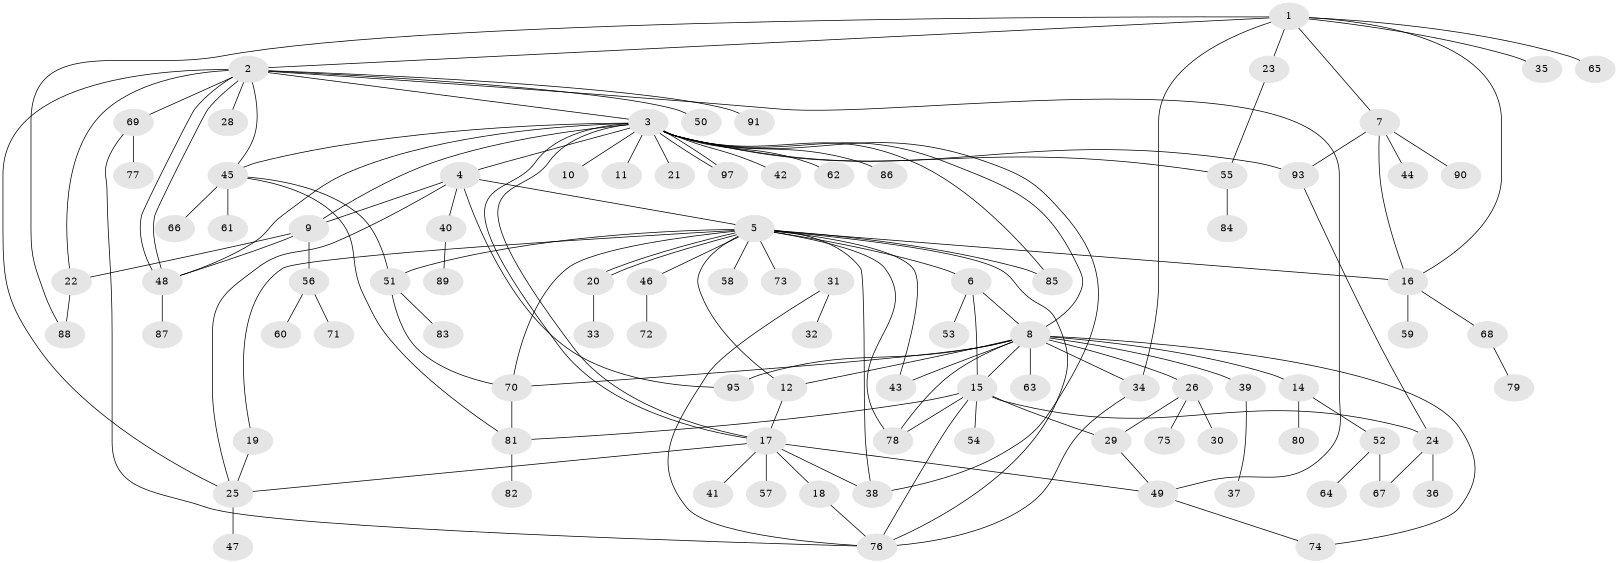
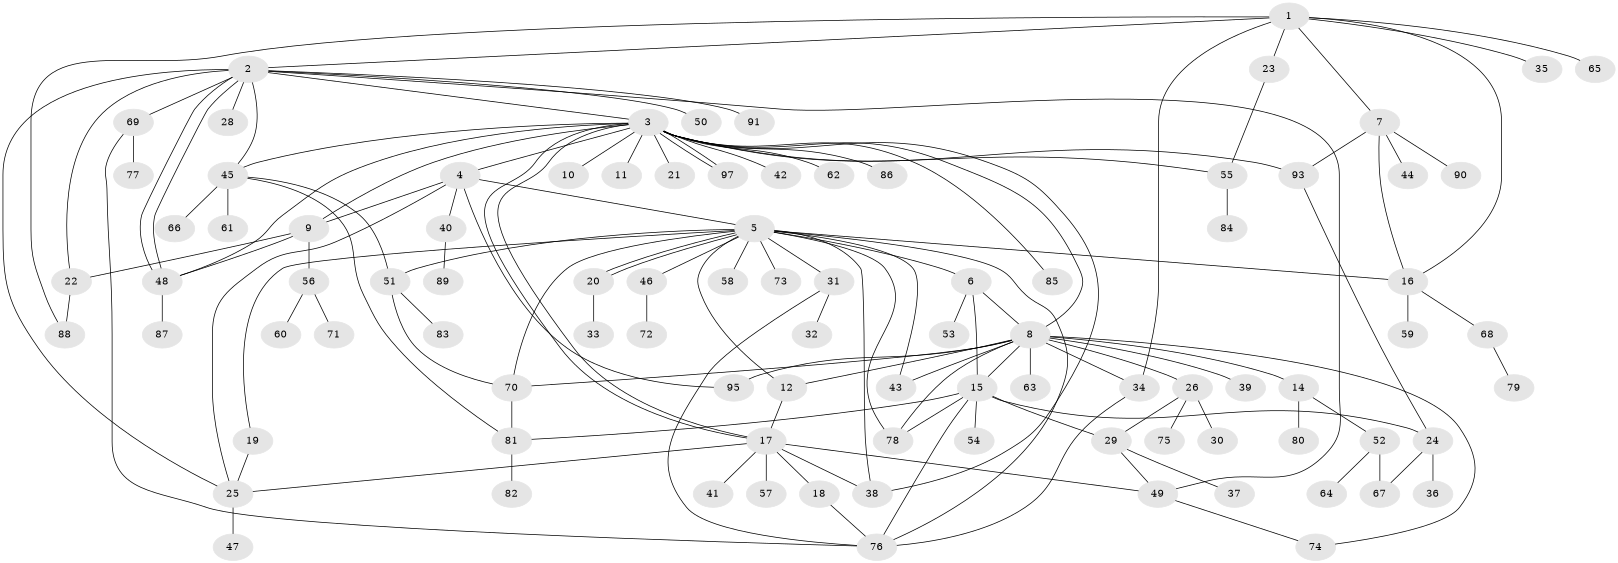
  graph {
    node [color=gray90 style=filled]
    1
    2
    7
    16
    23
    34
    35
    65
    88
    3
    22
    25
    28
    45
    48
    49
    50
    69
    91
    n20 [label=93]
    44
    90
    59
    68
    55
    76
    4
    8
    9
    10
    11
    17
    21
    n34 [label=97]
    38
    42
    62
    85
    86
    47
    51
    81
    61
    66
    87
    74
    77
    5
    40
    n50 [label=95]
    12
    43
    70
    78
    15
    14
    26
    39
    63
    56
    24
    18
    41
    57
    84
    6
    19
    20
    31
    46
    58
    73
    89
    53
    33
    32
    72
    83
    29
    54
    52
    80
    30
    75
    60
    71
    36
    67
    64
    37
    82
    79
    1 -- 2
    1 -- 7
    1 -- 16
    1 -- 23
    1 -- 34
    1 -- 35
    1 -- 65
    1 -- 88
    2 -- 3
    2 -- 22
    2 -- 25
    2 -- 28
    2 -- 45
    2 -- 48
    2 -- 48
    2 -- 49
    2 -- 50
    2 -- 69
    2 -- 91
    7 -- 16
    7 -- n20
    7 -- 44
    7 -- 90
    16 -- 59
    16 -- 68
    23 -- 55
    34 -- 76
    3 -- 45
    3 -- 48
    3 -- n20
    3 -- 55
    3 -- 4
    3 -- 8
    3 -- 9
    3 -- 10
    3 -- 11
    3 -- 17
    3 -- 17
    3 -- 21
    3 -- n34
    3 -- n34
    3 -- 38
    3 -- 42
    3 -- 62
    3 -- 85
    3 -- 86
    22 -- 88
    25 -- 47
    45 -- 51
    45 -- 81
    45 -- 61
    45 -- 66
    48 -- 87
    49 -- 74
    69 -- 76
    69 -- 77
    n20 -- 24
    68 -- 79
    55 -- 84
    4 -- 25
    4 -- 9
    4 -- 5
    4 -- 40
    4 -- n50
    8 -- 34
    8 -- 74
    8 -- n50
    8 -- 12
    8 -- 43
    8 -- 70
    8 -- 78
    8 -- 15
    8 -- 14
    8 -- 26
    8 -- 39
    8 -- 63
    9 -- 22
    9 -- 48
    9 -- 56
    17 -- 25
    17 -- 49
    17 -- 38
    17 -- 18
    17 -- 41
    17 -- 57
    51 -- 70
    51 -- 83
    81 -- 82
    5 -- 16
    5 -- 76
    5 -- 38
    5 -- 51
    5 -- 12
    5 -- 43
    5 -- 70
    5 -- 78
    5 -- 6
    5 -- 19
    5 -- 20
    5 -- 20
-   5 -- 85
+   5 -- 31
    5 -- 46
    5 -- 58
    5 -- 73
    40 -- 89
    12 -- 17
    70 -- 81
    15 -- 76
    15 -- 81
    15 -- 78
    15 -- 24
    15 -- 29
    15 -- 54
    14 -- 52
    14 -- 80
    26 -- 29
    26 -- 30
    26 -- 75
    56 -- 60
    56 -- 71
    24 -- 36
    24 -- 67
    18 -- 76
    6 -- 8
    6 -- 15
    6 -- 53
    19 -- 25
    20 -- 33
    31 -- 76
    31 -- 32
    46 -- 72
    29 -- 49
-   39 -- 37
+   29 -- 37
    52 -- 67
    52 -- 64
  }
